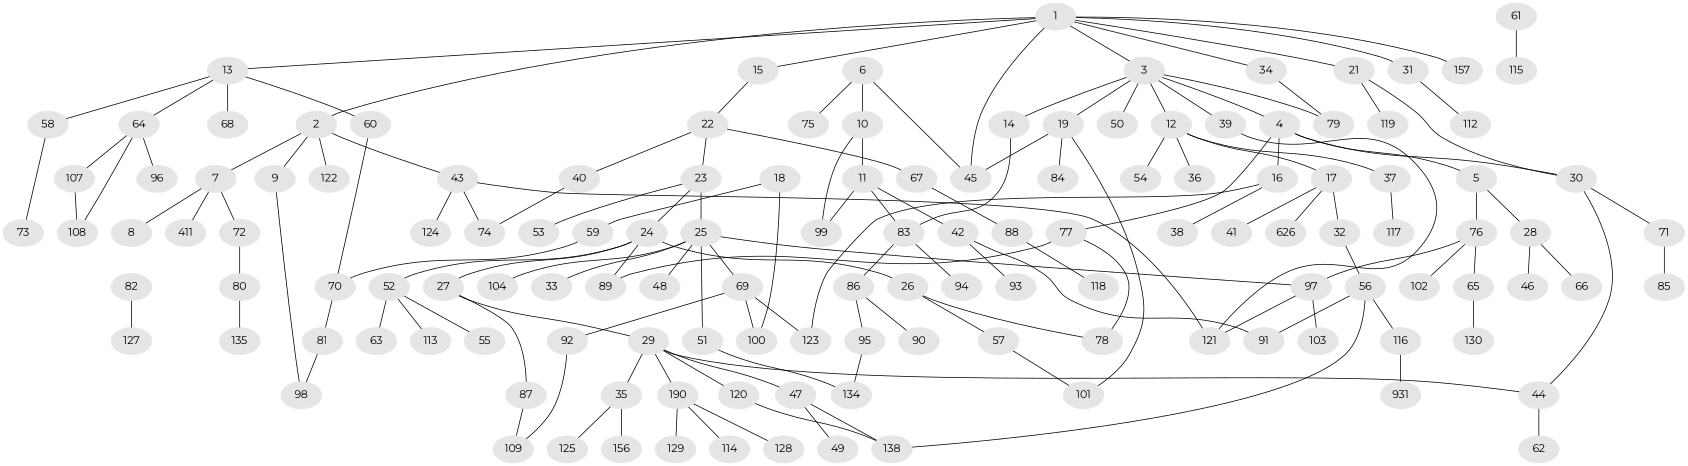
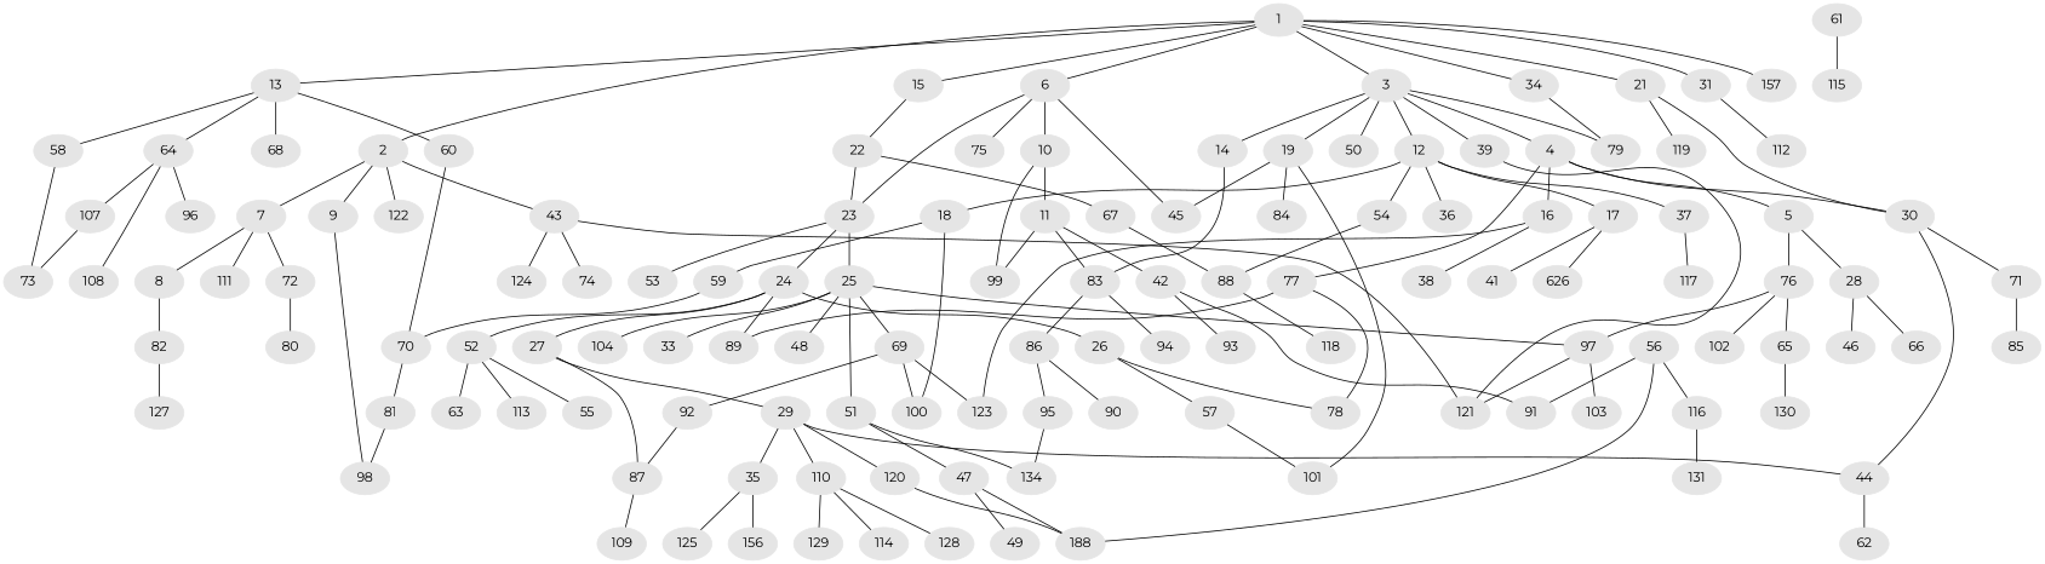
  graph {
    fontname=Montserrat
    node [color=gray90 fontname=Montserrat style=filled]
    edge [fontname=Montserrat]
    1
    2
    3
    6
    13
    15
    21
    31
    34
    n10 [label=157]
    7
    9
    43
    122
    4
    12
    14
    19
    39
    50
    79
    10
    23
    45
    75
    58
    60
    64
    68
    22
    30
    119
    112
    8
    72
-   111 [label=411]
+   111
    98
    121
    74
    124
    5
    16
    77
    17
    18
    36
    37
    54
    83
    84
    101
    28
    76
    38
    123
    44
    71
    89
    78
    46
    66
    65
    97
    102
    11
    99
    24
    25
    53
    82
    80
    127
    42
    91
    93
    130
    86
    94
-   32
    41
    n81 [label=626]
    59
    100
    117
    88
    73
    70
    96
    107
    108
-   40
    67
    56
    61
    115
    26
    27
    52
    33
    48
    51
    69
    104
    57
    29
    87
    55
    63
    113
    134
    92
    103
    35
    47
-   110 [label=190]
+   110
    120
    109
    125
    n119 [label=156]
    62
    49
-   138
+   138 [label=188]
    114
    128
    129
    85
    116
    118
-   131 [label=931]
+   131
    81
-   135
    90
    95
    1 -- 2
    1 -- 3
-   1 -- 45
+   1 -- 6
    1 -- 13
    1 -- 15
    1 -- 21
    1 -- 31
    1 -- 34
    1 -- n10
    2 -- 7
    2 -- 9
    2 -- 43
    2 -- 122
    3 -- 4
    3 -- 12
    3 -- 14
    3 -- 19
    3 -- 39
    3 -- 50
    3 -- 79
    6 -- 10
+   6 -- 23
    6 -- 45
    6 -- 75
    13 -- 58
    13 -- 60
    13 -- 64
    13 -- 68
    15 -- 22
    21 -- 30
    21 -- 119
    31 -- 112
    34 -- 79
    7 -- 8
    7 -- 72
    7 -- 111
    9 -- 98
    43 -- 121
    43 -- 74
    43 -- 124
    4 -- 30
    4 -- 5
    4 -- 16
    4 -- 77
    12 -- 17
+   12 -- 18
    12 -- 36
    12 -- 37
    12 -- 54
    14 -- 83
    19 -- 45
    19 -- 84
    19 -- 101
    39 -- 121
    10 -- 11
    10 -- 99
    23 -- 24
    23 -- 25
    23 -- 53
    58 -- 73
    60 -- 70
    64 -- 96
    64 -- 107
    64 -- 108
    22 -- 23
-   22 -- 40
    22 -- 67
    30 -- 44
    30 -- 71
+   8 -- 82
    72 -- 80
    5 -- 28
    5 -- 76
    16 -- 38
    16 -- 123
    77 -- 89
    77 -- 78
-   17 -- 32
    17 -- 41
    17 -- n81
    18 -- 59
    18 -- 100
    37 -- 117
+   54 -- 88
    83 -- 86
    83 -- 94
    28 -- 46
    28 -- 66
    76 -- 65
    76 -- 97
    76 -- 102
    44 -- 62
    71 -- 85
    65 -- 130
    97 -- 121
    97 -- 103
    11 -- 83
    11 -- 99
    11 -- 42
    24 -- 89
    24 -- 26
    24 -- 27
    24 -- 52
    25 -- 97
    25 -- 33
    25 -- 48
    25 -- 51
    25 -- 69
    25 -- 104
    82 -- 127
-   80 -- 135
    42 -- 91
    42 -- 93
    86 -- 90
    86 -- 95
-   32 -- 56
    59 -- 70
    88 -- 118
    70 -- 81
-   107 -- 108
-   40 -- 74
+   107 -- 73
    67 -- 88
    56 -- 91
    56 -- 138
    56 -- 116
    61 -- 115
    26 -- 78
    26 -- 57
    27 -- 29
    27 -- 87
    52 -- 55
    52 -- 63
    52 -- 113
    51 -- 134
    69 -- 123
    69 -- 100
    69 -- 92
    57 -- 101
    29 -- 44
    29 -- 35
-   29 -- 47
+   51 -- 47
    29 -- 110
    29 -- 120
    87 -- 109
-   92 -- 109
+   92 -- 87
    35 -- 125
    35 -- n119
    47 -- 49
    47 -- 138
    110 -- 114
    110 -- 128
    110 -- 129
    120 -- 138
    116 -- 131
    81 -- 98
    95 -- 134
  }
